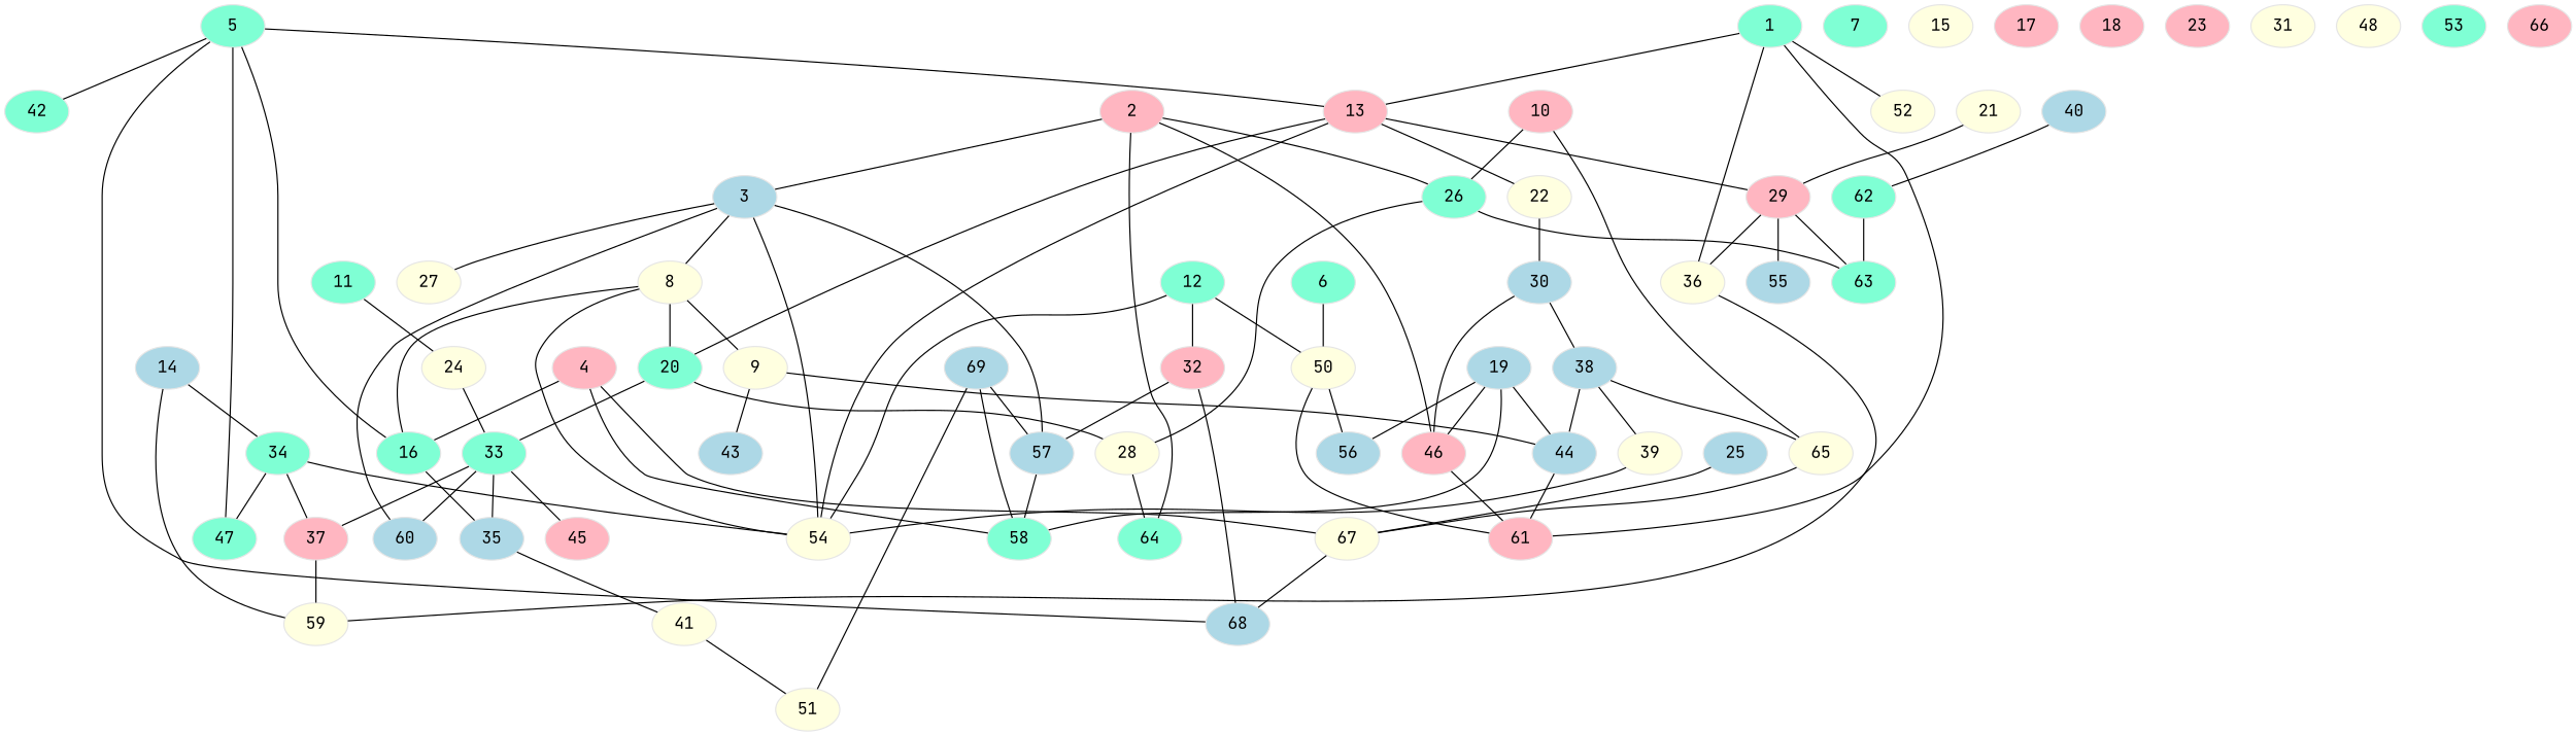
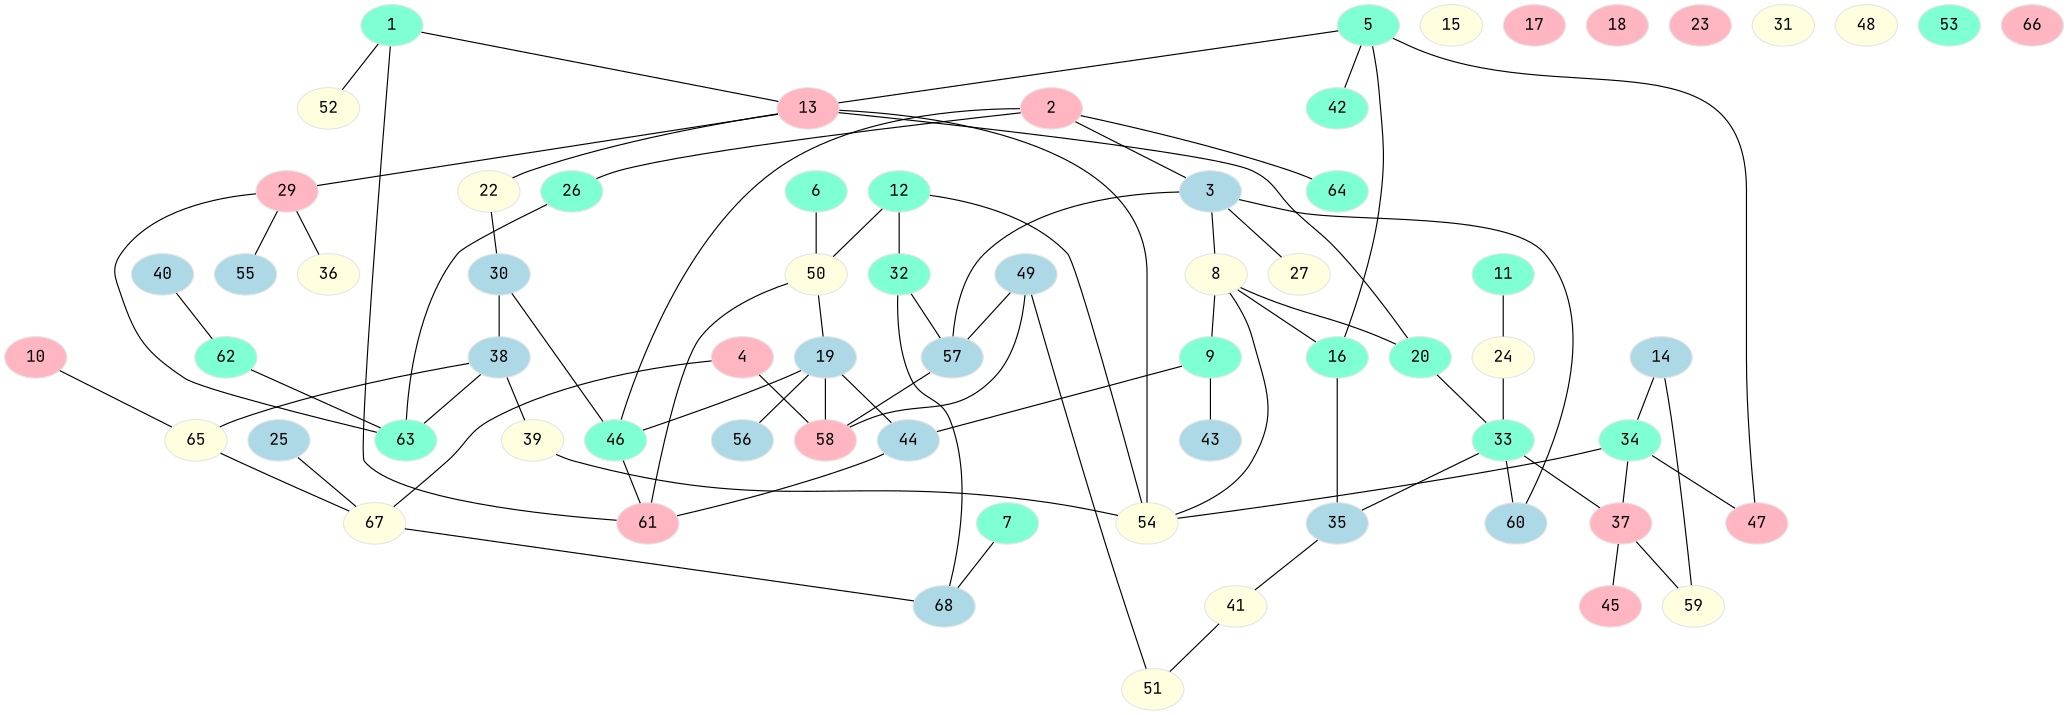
  graph {
    fontname="JetBrains Mono"
    node [color=gray90 fillcolor=aquamarine fontname="JetBrains Mono" style=filled]
    edge [fontname="JetBrains Mono"]
    13 [fillcolor=lightpink]
    1
    36 [fillcolor=lightyellow]
    52 [fillcolor=lightyellow]
    61 [fillcolor=lightpink]
    54 [fillcolor=lightyellow]
    20
    22 [fillcolor=lightyellow]
    29 [fillcolor=lightpink]
    59 [fillcolor=lightyellow]
    2 [fillcolor=lightpink]
    3 [fillcolor=lightblue]
    26
-   46 [fillcolor=lightpink]
+   46
    64
    8 [fillcolor=lightyellow]
    27 [fillcolor=lightyellow]
    57 [fillcolor=lightblue]
    60 [fillcolor=lightblue]
-   28 [fillcolor=lightyellow]
    63
    16
-   9 [fillcolor=lightyellow]
-   58
+   9
+   58 [fillcolor=lightpink]
    4 [fillcolor=lightpink]
    67 [fillcolor=lightyellow]
    35 [fillcolor=lightblue]
    68 [fillcolor=lightblue]
    5
    42
-   47
+   47 [fillcolor=lightpink]
    50 [fillcolor=lightyellow]
    6
    56 [fillcolor=lightblue]
    7
    43 [fillcolor=lightblue]
    44 [fillcolor=lightblue]
    33
    10 [fillcolor=lightpink]
    65 [fillcolor=lightyellow]
    24 [fillcolor=lightyellow]
    11
    12
-   32 [fillcolor=lightpink]
+   32
    30 [fillcolor=lightblue]
    55 [fillcolor=lightblue]
    14 [fillcolor=lightblue]
    34
    37 [fillcolor=lightpink]
    15 [fillcolor=lightyellow]
    41 [fillcolor=lightyellow]
    17 [fillcolor=lightpink]
    18 [fillcolor=lightpink]
    19 [fillcolor=lightblue]
-   21 [fillcolor=lightyellow]
    38 [fillcolor=lightblue]
    23 [fillcolor=lightpink]
    25 [fillcolor=lightblue]
    39 [fillcolor=lightyellow]
    31 [fillcolor=lightyellow]
    45 [fillcolor=lightpink]
    51 [fillcolor=lightyellow]
    40 [fillcolor=lightblue]
    62
    48 [fillcolor=lightyellow]
-   49 [fillcolor=lightblue label=69]
+   49 [fillcolor=lightblue]
    53
    66 [fillcolor=lightpink]
    13 -- 54
    13 -- 20
    13 -- 22
    13 -- 29
    1 -- 13
-   1 -- 36
    1 -- 52
    1 -- 61
-   36 -- 59
-   20 -- 28
    20 -- 33
    22 -- 30
    29 -- 36
    29 -- 63
    29 -- 55
    2 -- 3
    2 -- 26
    2 -- 46
    2 -- 64
-   3 -- 54
    3 -- 8
    3 -- 27
    3 -- 57
    3 -- 60
-   26 -- 28
    26 -- 63
    46 -- 61
    8 -- 54
    8 -- 20
    8 -- 16
    8 -- 9
    57 -- 58
-   28 -- 64
    16 -- 35
    9 -- 43
    9 -- 44
-   4 -- 16
    4 -- 58
    4 -- 67
    67 -- 68
    35 -- 41
    5 -- 13
    5 -- 16
-   5 -- 68
+   7 -- 68
    5 -- 42
    5 -- 47
    50 -- 61
-   50 -- 56
+   50 -- 19
    6 -- 50
    44 -- 61
    33 -- 60
    33 -- 35
    33 -- 37
-   10 -- 26
    10 -- 65
    65 -- 67
    24 -- 33
    11 -- 24
    12 -- 54
    12 -- 50
    12 -- 32
    32 -- 57
    32 -- 68
    30 -- 46
    30 -- 38
    14 -- 59
    14 -- 34
    34 -- 54
    34 -- 47
    34 -- 37
    37 -- 59
-   33 -- 45
+   37 -- 45
    41 -- 51
    19 -- 46
    19 -- 58
    19 -- 56
    19 -- 44
-   21 -- 29
-   38 -- 44
+   38 -- 63
    38 -- 65
    38 -- 39
    25 -- 67
    39 -- 54
    40 -- 62
    62 -- 63
    49 -- 57
    49 -- 58
    49 -- 51
  }
